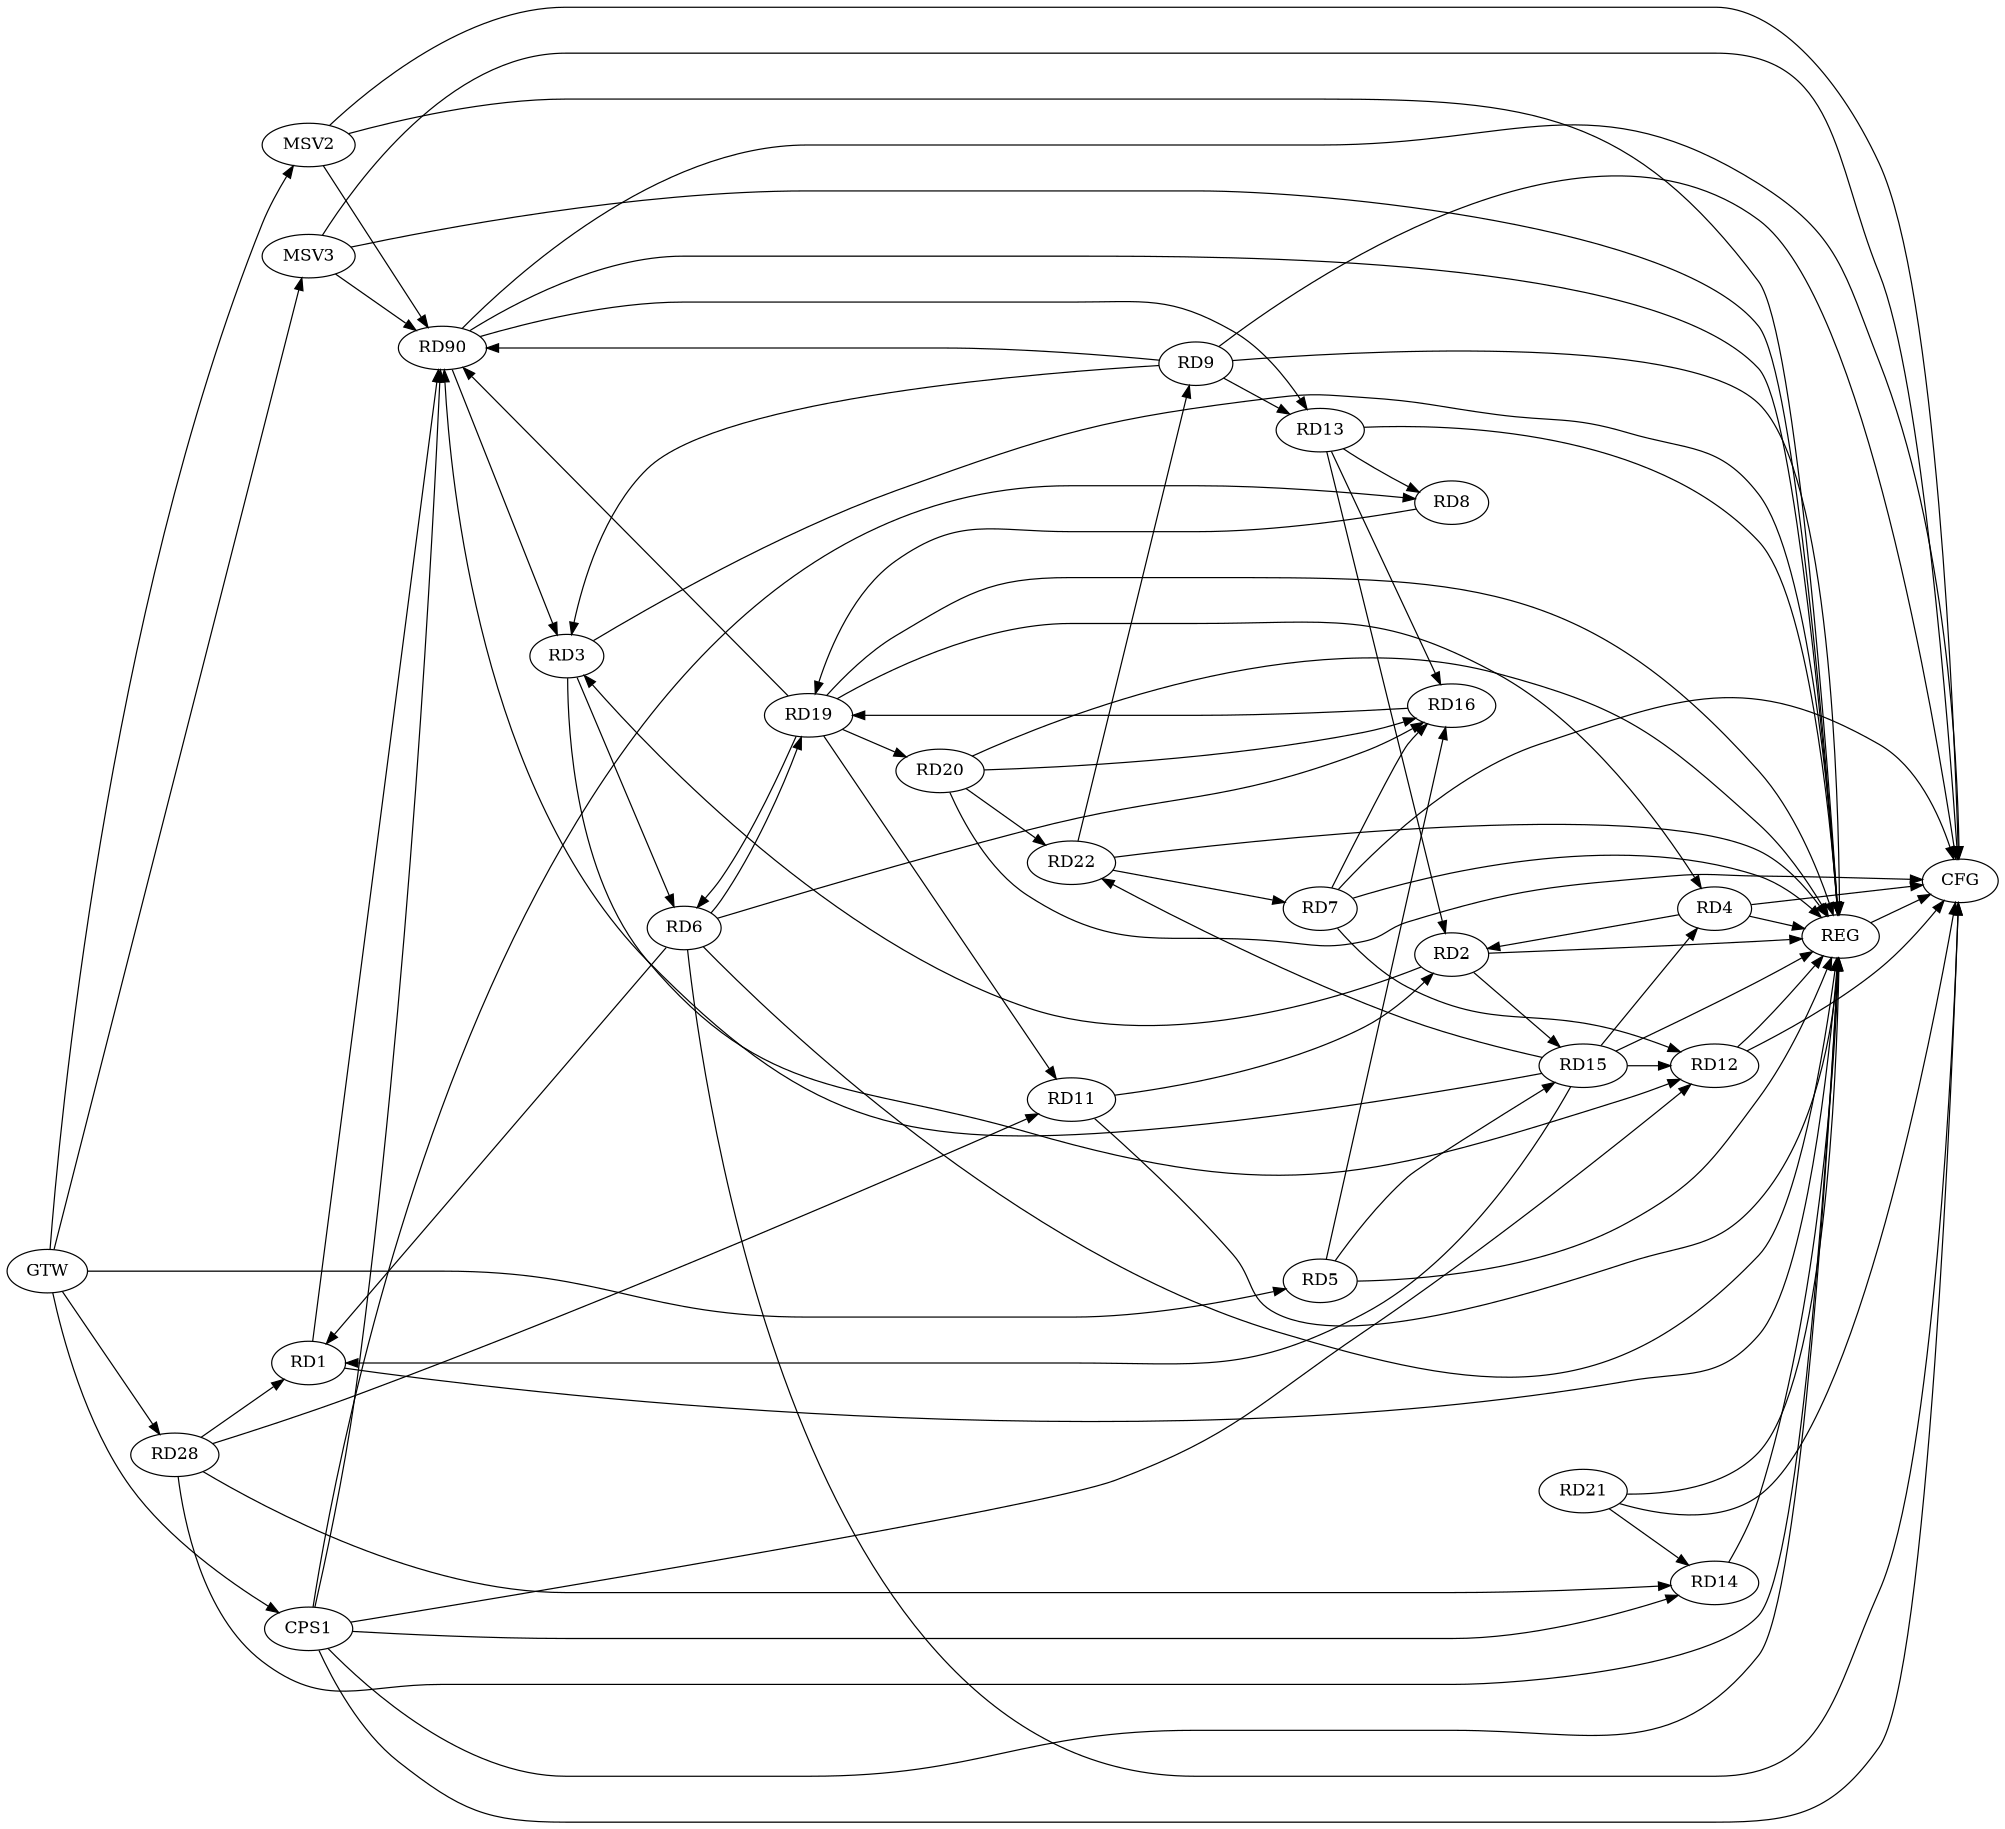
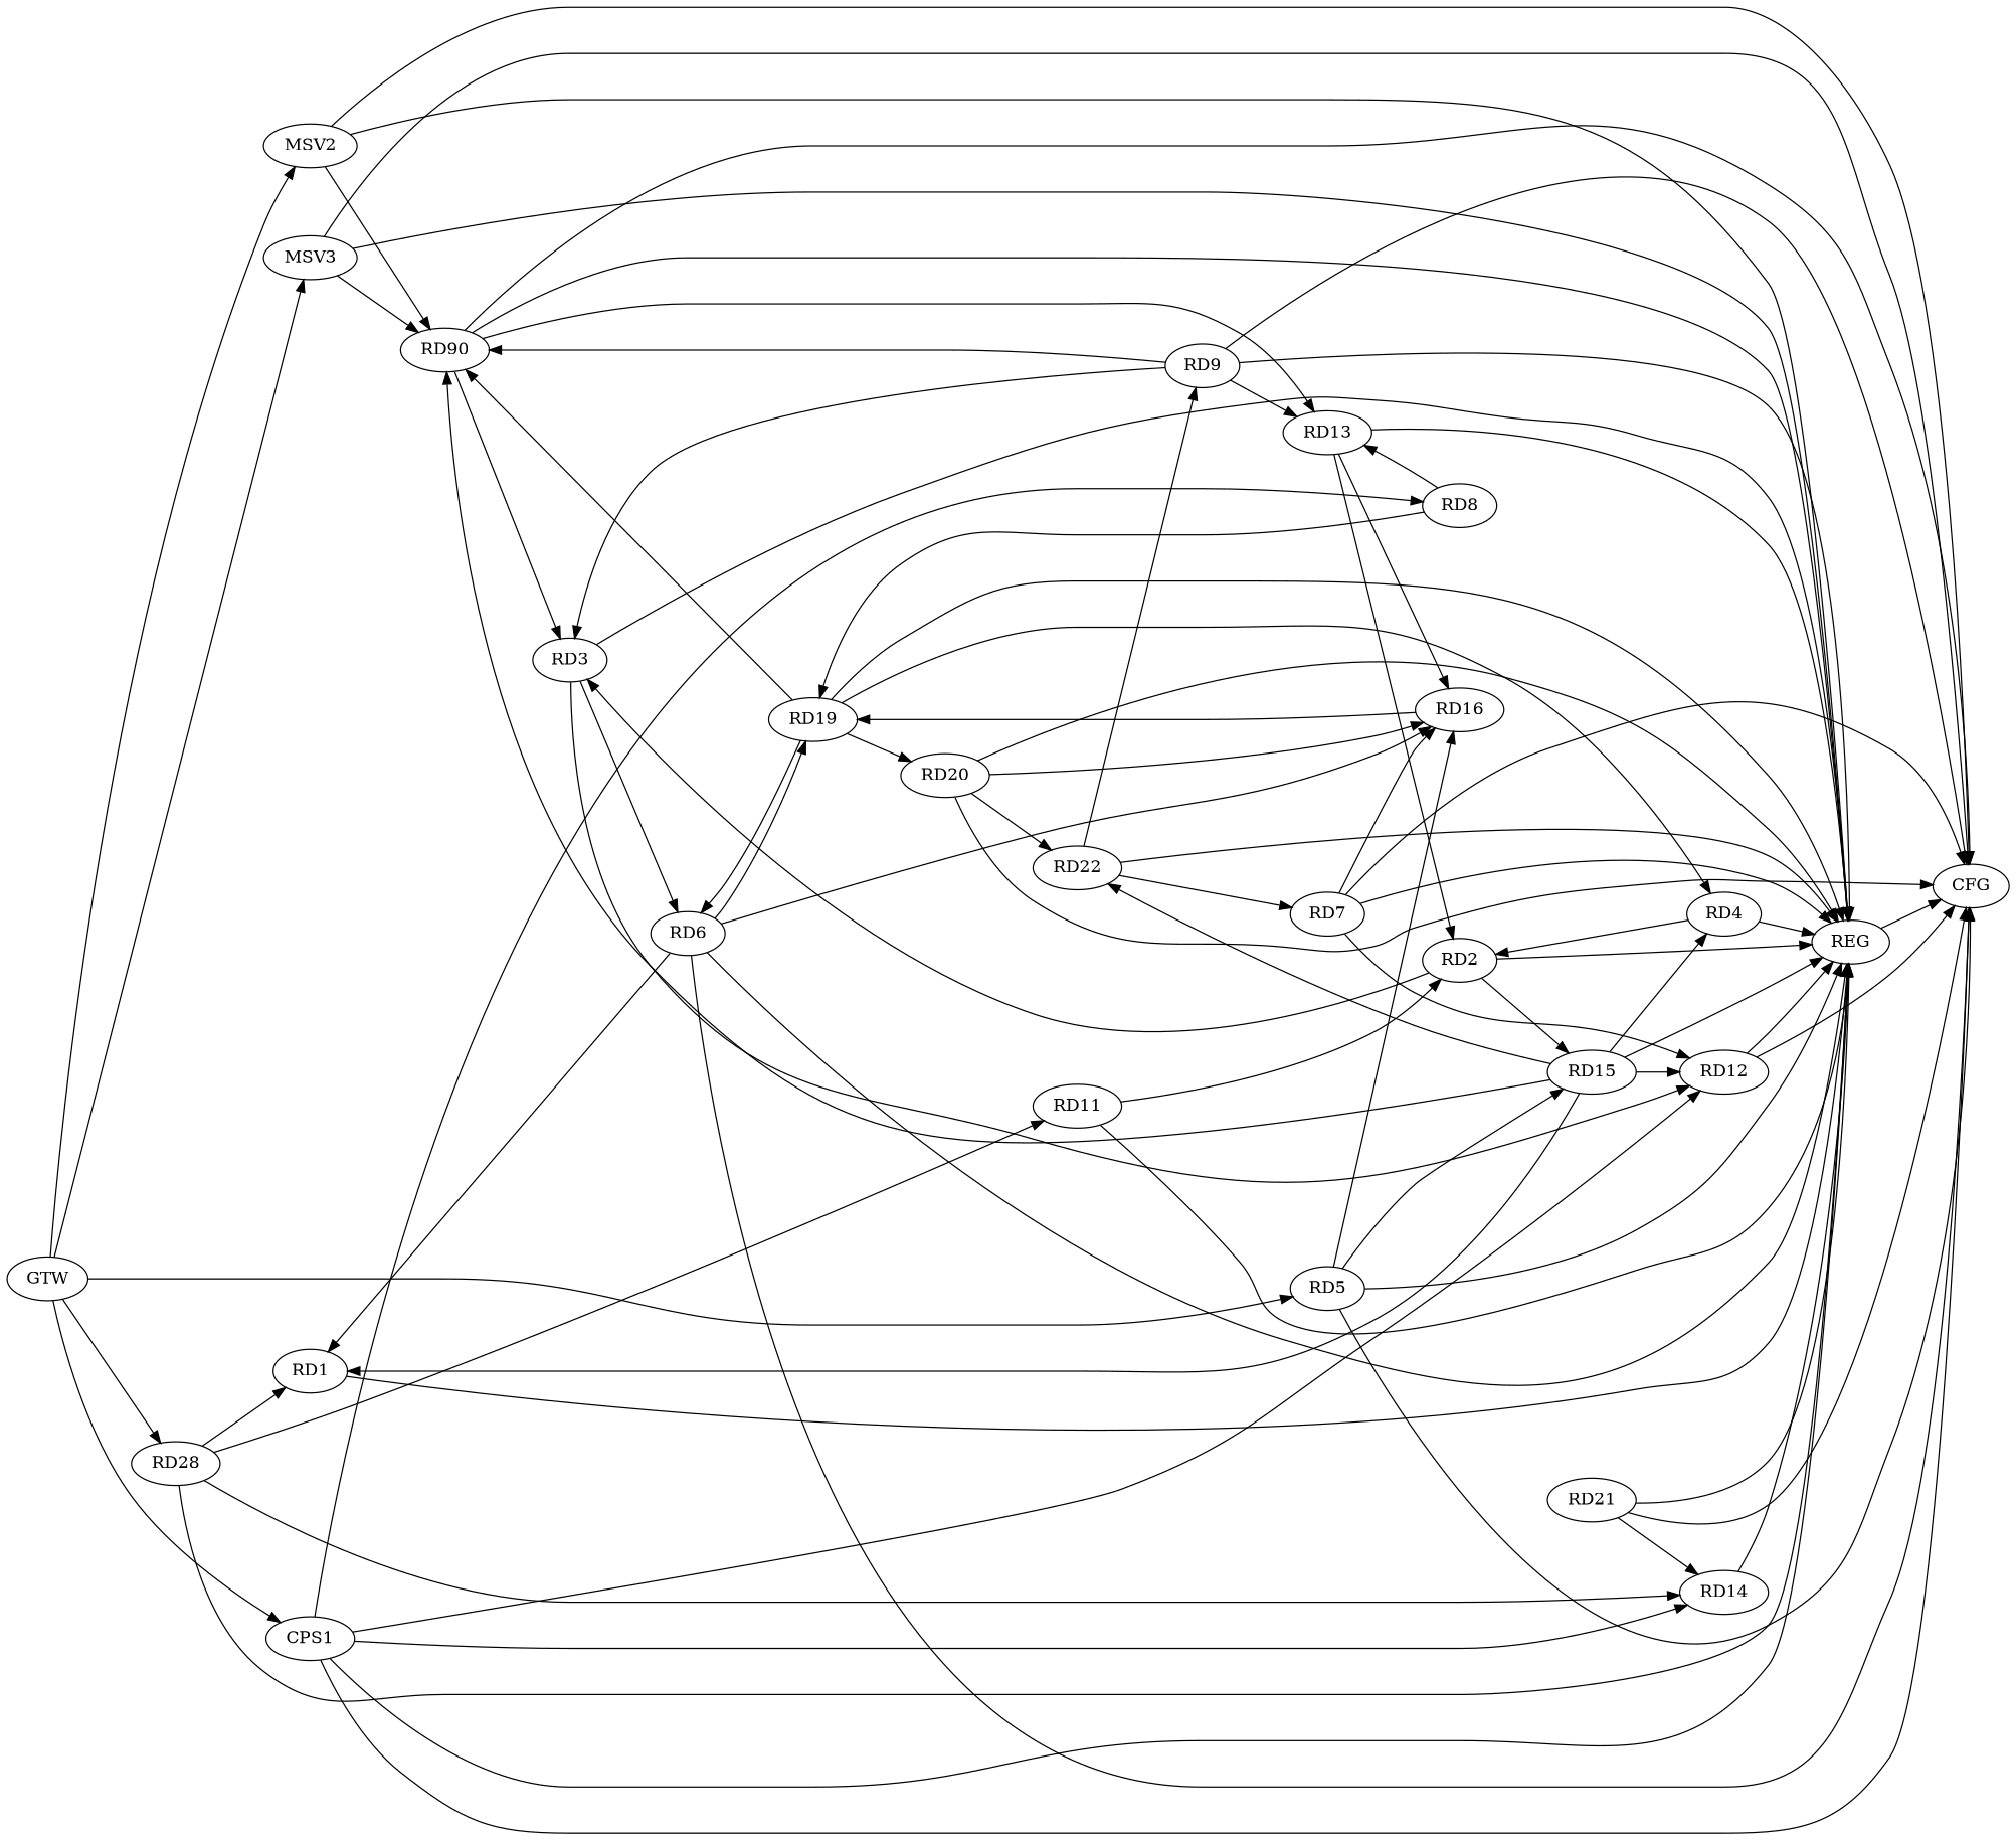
  strict digraph {
    rankdir=LR
    n1 [label=RD1]
    n2 [label=RD90]
    n3 [label=REG]
    n4 [label=RD3]
    n5 [label=CFG]
    n6 [label=RD13]
    n7 [label=RD2]
    n8 [label=RD15]
    n9 [label=RD6]
    n10 [label=RD12]
    n11 [label=RD4]
    n12 [label=RD22]
    n13 [label=RD16]
    n14 [label=RD19]
    n15 [label=RD5]
    n16 [label=RD11]
    n17 [label=RD20]
    n18 [label=RD7]
    n19 [label=RD8]
    n20 [label=RD9]
    n21 [label=RD21]
    n22 [label=RD14]
    n23 [label=RD28]
    n24 [label=CPS1]
    n25 [label=GTW]
    n26 [label=MSV2]
    n27 [label=MSV3]
-   n1 -> n2
    n1 -> n3
    n2 -> n3
    n2 -> n4
    n2 -> n5
    n2 -> n6
    n3 -> n5
    n4 -> n3
    n4 -> n9
    n4 -> n10
    n6 -> n3
    n6 -> n7
    n6 -> n13
    n7 -> n3
    n7 -> n4
    n7 -> n8
    n8 -> n1
    n8 -> n2
    n8 -> n3
    n8 -> n10
    n8 -> n11
    n8 -> n12
    n9 -> n1
    n9 -> n3
    n9 -> n5
    n9 -> n13
    n9 -> n14
    n10 -> n3
    n10 -> n5
    n11 -> n3
-   n11 -> n5
+   n15 -> n5
    n11 -> n7
    n12 -> n3
    n12 -> n18
    n12 -> n20
    n13 -> n14
    n14 -> n2
    n14 -> n3
    n14 -> n9
    n14 -> n11
-   n14 -> n16
    n14 -> n17
    n15 -> n3
    n15 -> n8
    n15 -> n13
    n16 -> n3
    n16 -> n7
    n17 -> n3
    n17 -> n5
    n17 -> n12
    n17 -> n13
    n18 -> n3
    n18 -> n5
    n18 -> n10
    n18 -> n13
-   n6 -> n19
+   n19 -> n6
    n19 -> n14
    n20 -> n2
    n20 -> n3
    n20 -> n4
    n20 -> n5
    n20 -> n6
    n21 -> n3
    n21 -> n5
    n21 -> n22
    n22 -> n3
    n23 -> n1
    n23 -> n3
    n23 -> n16
    n23 -> n22
-   n24 -> n2
    n24 -> n3
    n24 -> n5
    n24 -> n10
    n24 -> n19
    n24 -> n22
    n25 -> n15
    n25 -> n23
    n25 -> n24
    n25 -> n26
    n25 -> n27
    n26 -> n2
    n26 -> n3
    n26 -> n5
    n27 -> n2
    n27 -> n3
    n27 -> n5
  }
